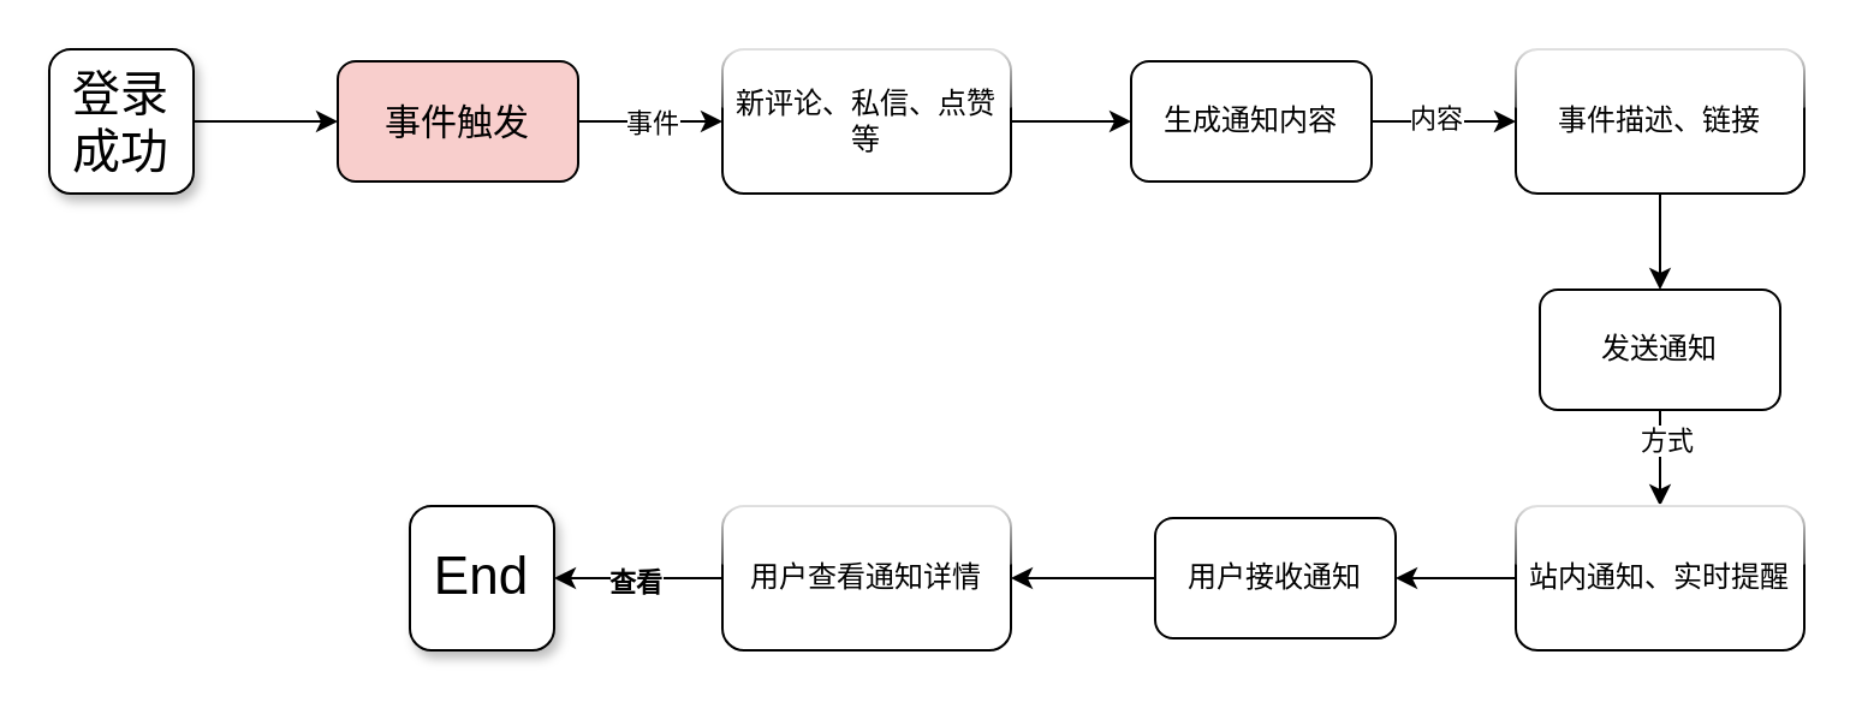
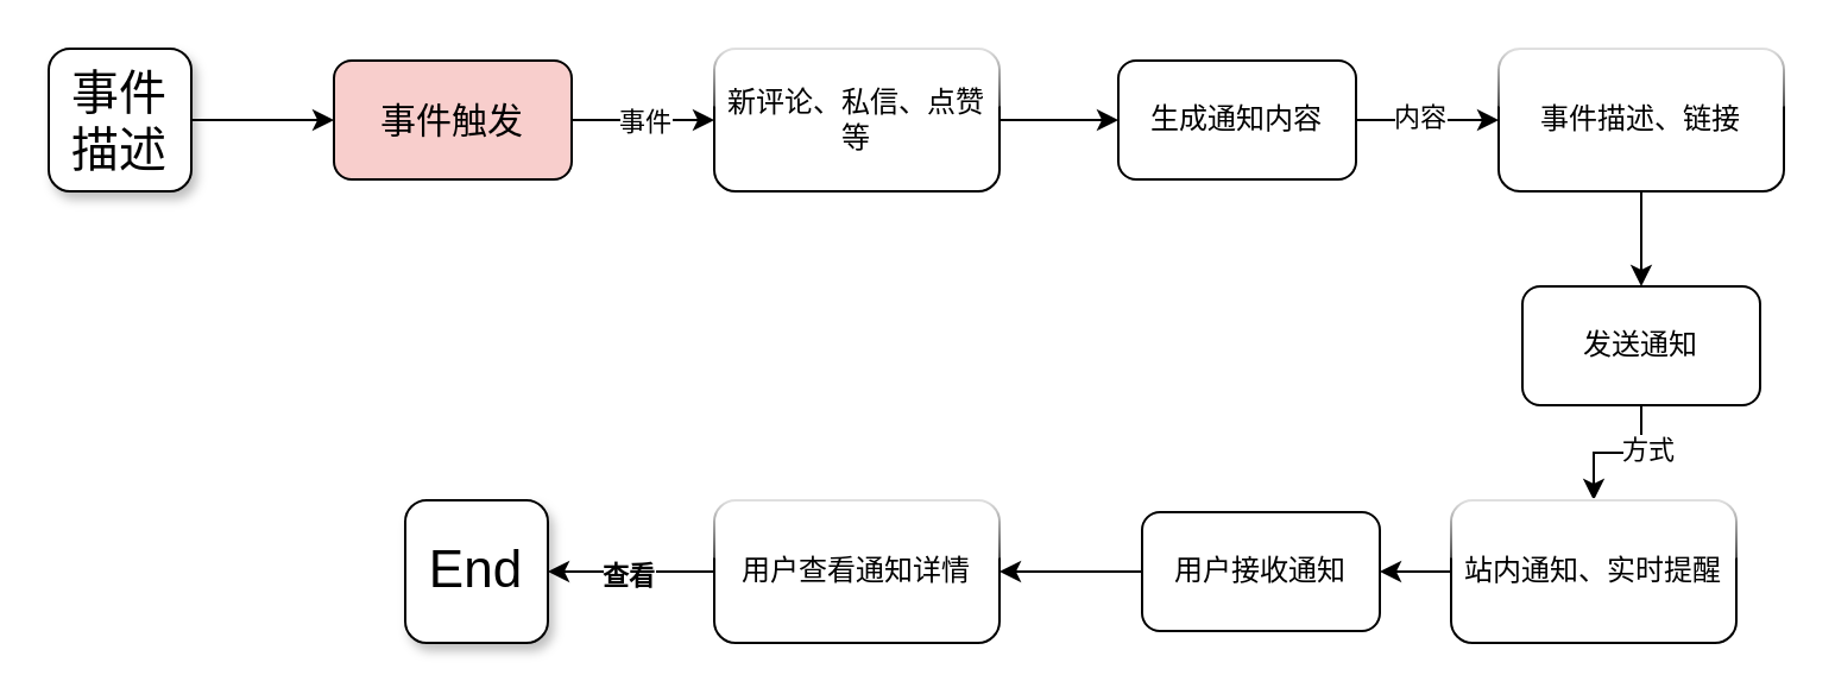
  <mxCell id="0" />
  <mxCell id="1" parent="0" />
  <mxCell id="2" value="" style="edgeStyle=orthogonalEdgeStyle;rounded=0;orthogonalLoop=1;jettySize=auto;html=1;" edge="1" parent="1" source="3" target="6"><mxGeometry relative="1" as="geometry" /></mxCell>
- <mxCell id="3" value="&lt;font style=&quot;font-size: 20px;&quot;&gt;登录成功&lt;/font&gt;" style="whiteSpace=wrap;html=1;aspect=fixed;rounded=1;shadow=1;" vertex="1" parent="1"><mxGeometry x="20" y="20" width="60" height="60" as="geometry" /></mxCell>
+ <mxCell id="3" value="&lt;font style=&quot;font-size: 20px;&quot;&gt;事件描述&lt;/font&gt;" style="whiteSpace=wrap;html=1;aspect=fixed;rounded=1;shadow=1;" vertex="1" parent="1"><mxGeometry x="20" y="20" width="60" height="60" as="geometry" /></mxCell>
  <mxCell id="4" value="" style="edgeStyle=orthogonalEdgeStyle;rounded=0;orthogonalLoop=1;jettySize=auto;html=1;" edge="1" parent="1" source="6" target="8"><mxGeometry relative="1" as="geometry" /></mxCell>
  <mxCell id="5" value="事件" style="edgeLabel;html=1;align=center;verticalAlign=middle;resizable=0;points=[];" vertex="1" connectable="0" parent="4"><mxGeometry x="-0.439" y="2" relative="1" as="geometry"><mxPoint x="13" y="2" as="offset" /></mxGeometry></mxCell>
  <mxCell id="6" value="&lt;font style=&quot;font-size: 15px;&quot;&gt;事件触发&lt;/font&gt;" style="rounded=1;whiteSpace=wrap;html=1;fillColor=#f8cecc;" vertex="1" parent="1"><mxGeometry x="140" y="25" width="100" height="50" as="geometry" /></mxCell>
  <mxCell id="7" value="" style="edgeStyle=orthogonalEdgeStyle;rounded=0;orthogonalLoop=1;jettySize=auto;html=1;" edge="1" parent="1" source="8" target="11"><mxGeometry relative="1" as="geometry" /></mxCell>
  <mxCell id="8" value="新评论、私信、点赞等" style="rounded=1;whiteSpace=wrap;html=1;shadow=0;glass=1;" vertex="1" parent="1"><mxGeometry x="300" y="20" width="120" height="60" as="geometry" /></mxCell>
  <mxCell id="9" value="" style="edgeStyle=orthogonalEdgeStyle;rounded=0;orthogonalLoop=1;jettySize=auto;html=1;" edge="1" parent="1" source="11" target="13"><mxGeometry relative="1" as="geometry" /></mxCell>
  <mxCell id="10" value="内容" style="edgeLabel;html=1;align=center;verticalAlign=middle;resizable=0;points=[];" vertex="1" connectable="0" parent="9"><mxGeometry x="-0.144" y="2" relative="1" as="geometry"><mxPoint as="offset" /></mxGeometry></mxCell>
  <mxCell id="11" value="生成通知内容" style="rounded=1;whiteSpace=wrap;html=1;" vertex="1" parent="1"><mxGeometry x="470" y="25" width="100" height="50" as="geometry" /></mxCell>
  <mxCell id="12" value="" style="edgeStyle=orthogonalEdgeStyle;rounded=0;orthogonalLoop=1;jettySize=auto;html=1;" edge="1" parent="1" source="13" target="16"><mxGeometry relative="1" as="geometry" /></mxCell>
  <mxCell id="13" value="事件描述、链接" style="rounded=1;whiteSpace=wrap;html=1;shadow=0;glass=1;" vertex="1" parent="1"><mxGeometry x="630" y="20" width="120" height="60" as="geometry" /></mxCell>
  <mxCell id="14" value="" style="edgeStyle=orthogonalEdgeStyle;rounded=0;orthogonalLoop=1;jettySize=auto;html=1;" edge="1" parent="1" source="16" target="18"><mxGeometry relative="1" as="geometry" /></mxCell>
  <mxCell id="15" value="方式" style="edgeLabel;html=1;align=center;verticalAlign=middle;resizable=0;points=[];" vertex="1" connectable="0" parent="14"><mxGeometry x="-0.387" y="2" relative="1" as="geometry"><mxPoint as="offset" /></mxGeometry></mxCell>
  <mxCell id="16" value="发送通知" style="rounded=1;whiteSpace=wrap;html=1;" vertex="1" parent="1"><mxGeometry x="640" y="120" width="100" height="50" as="geometry" /></mxCell>
  <mxCell id="17" value="" style="edgeStyle=orthogonalEdgeStyle;rounded=0;orthogonalLoop=1;jettySize=auto;html=1;" edge="1" parent="1" source="18" target="20"><mxGeometry relative="1" as="geometry" /></mxCell>
- <mxCell id="18" value="站内通知、实时提醒" style="rounded=1;whiteSpace=wrap;html=1;shadow=0;glass=1;" vertex="1" parent="1"><mxGeometry x="630" y="210" width="120" height="60" as="geometry" /></mxCell>
+ <mxCell id="18" value="站内通知、实时提醒" style="rounded=1;whiteSpace=wrap;html=1;shadow=0;glass=1;" vertex="1" parent="1"><mxGeometry x="610" y="210" width="120" height="60" as="geometry" /></mxCell>
  <mxCell id="19" value="" style="edgeStyle=orthogonalEdgeStyle;rounded=0;orthogonalLoop=1;jettySize=auto;html=1;" edge="1" parent="1" source="20" target="23"><mxGeometry relative="1" as="geometry" /></mxCell>
  <mxCell id="20" value="用户接收通知" style="rounded=1;whiteSpace=wrap;html=1;" vertex="1" parent="1"><mxGeometry x="480" y="215" width="100" height="50" as="geometry" /></mxCell>
  <mxCell id="21" value="" style="edgeStyle=orthogonalEdgeStyle;rounded=0;orthogonalLoop=1;jettySize=auto;html=1;" edge="1" parent="1" source="23" target="24"><mxGeometry relative="1" as="geometry" /></mxCell>
  <mxCell id="22" value="&lt;strong&gt;查看&lt;/strong&gt;" style="edgeLabel;html=1;align=center;verticalAlign=middle;resizable=0;points=[];" vertex="1" connectable="0" parent="21"><mxGeometry x="0.067" y="1" relative="1" as="geometry"><mxPoint as="offset" /></mxGeometry></mxCell>
  <mxCell id="23" value="用户查看通知详情" style="rounded=1;whiteSpace=wrap;html=1;shadow=0;glass=1;" vertex="1" parent="1"><mxGeometry x="300" y="210" width="120" height="60" as="geometry" /></mxCell>
  <mxCell id="24" value="&lt;font style=&quot;font-size: 22px;&quot;&gt;End&lt;br&gt;&lt;/font&gt;" style="whiteSpace=wrap;html=1;aspect=fixed;rounded=1;shadow=1;" vertex="1" parent="1"><mxGeometry x="170" y="210" width="60" height="60" as="geometry" /></mxCell>
